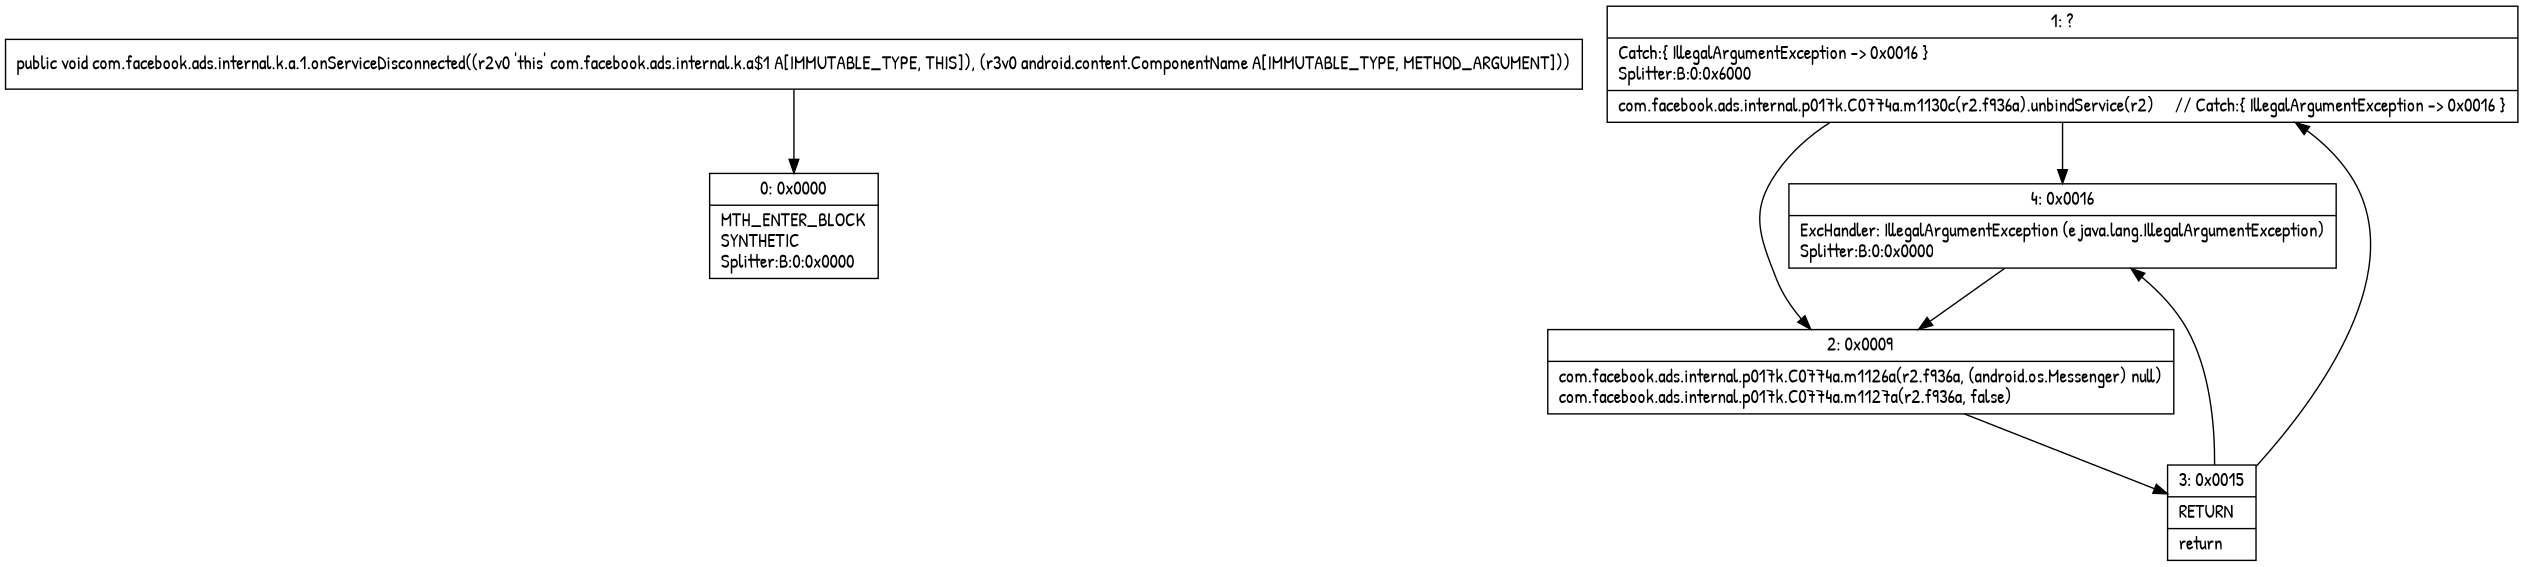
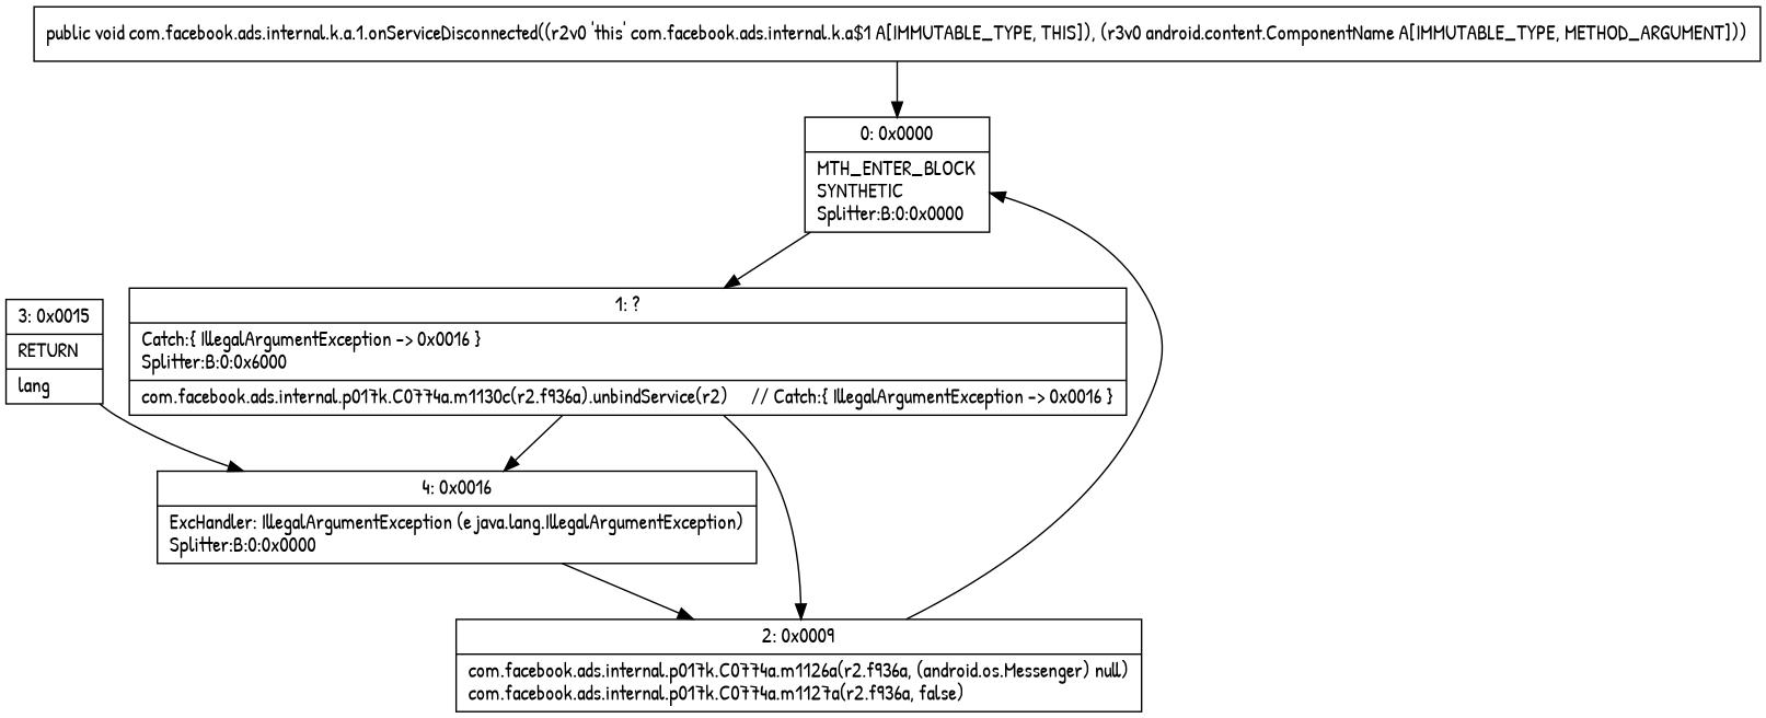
  digraph {
    fontname="Patrick Hand"
    node [fontname="Patrick Hand" shape=record]
    edge [fontname="Patrick Hand"]
    n1 [label="{0\:\ 0x0000|MTH_ENTER_BLOCK\lSYNTHETIC\lSplitter:B:0:0x0000\l}"]
    n2 [label="{1\:\ ?|Catch:\{ IllegalArgumentException \-\> 0x0016 \}\lSplitter:B:0:0x6000\l|com.facebook.ads.internal.p017k.C0774a.m1130c(r2.f936a).unbindService(r2)     \/\/ Catch:\{ IllegalArgumentException \-\> 0x0016 \}\l}"]
    n3 [label="{4\:\ 0x0016|ExcHandler: IllegalArgumentException (e java.lang.IllegalArgumentException)\lSplitter:B:0:0x0000\l}"]
    n4 [label="{2\:\ 0x0009|com.facebook.ads.internal.p017k.C0774a.m1126a(r2.f936a, (android.os.Messenger) null)\lcom.facebook.ads.internal.p017k.C0774a.m1127a(r2.f936a, false)\l}"]
-   n5 [label="{3\:\ 0x0015|RETURN\l|return\l}"]
+   n5 [label="{3\:\ 0x0015|RETURN\l|lang\l}"]
    n6 [label="{public void com.facebook.ads.internal.k.a.1.onServiceDisconnected((r2v0 'this' com.facebook.ads.internal.k.a$1 A[IMMUTABLE_TYPE, THIS]), (r3v0 android.content.ComponentName A[IMMUTABLE_TYPE, METHOD_ARGUMENT])) }"]
-   n5 -> n2
+   n1 -> n2
    n2 -> n3
    n2 -> n4
    n3 -> n4
-   n4 -> n5
+   n4 -> n1
    n5 -> n3
    n6 -> n1
  }
